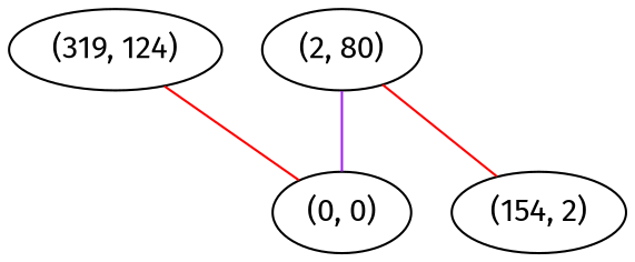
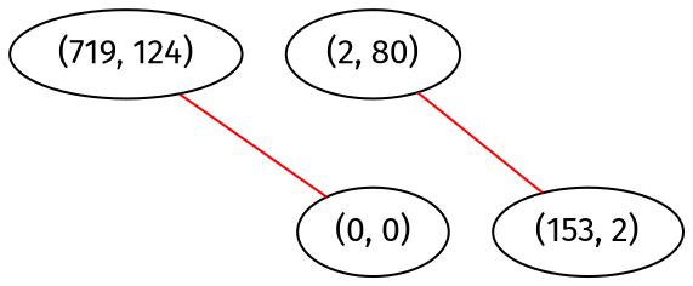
  graph {
    fontname="Fira Sans"
    node [fontname="Fira Sans"]
    edge [color=red fontname="Fira Sans" weight=1]
-   "(319, 124)"
+   "(319, 124)" [label="(719, 124)"]
    "(0, 0)"
    "(2, 80)"
-   "(154, 2)"
+   "(154, 2)" [label="(153, 2)"]
    "(319, 124)" -- "(0, 0)"
-   "(2, 80)" -- "(0, 0)" [color=purple weight=4]
    "(2, 80)" -- "(154, 2)"
  }
